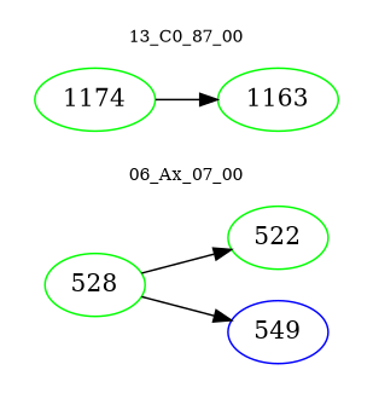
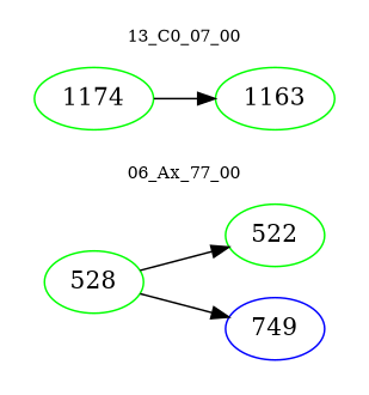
  digraph {
    rankdir=LR
    node [color=green]
    edge [color=black]
    n1 [label=528]
-   n2 [color=blue label=549]
+   n2 [color=blue label=749]
    n3 [label=522]
    n4 [label=1174]
    n5 [label=1163]
    subgraph cluster_1 {
      color=white
      fontsize=10
-     label="06_Ax_07_00"
+     label="06_Ax_77_00"
      n1
      n2
      n3
    }
    subgraph cluster_2 {
      color=white
      fontsize=10
-     label="13_C0_87_00"
+     label="13_C0_07_00"
      n4
      n5
    }
    n1 -> n2
    n1 -> n3
    n4 -> n5
  }
